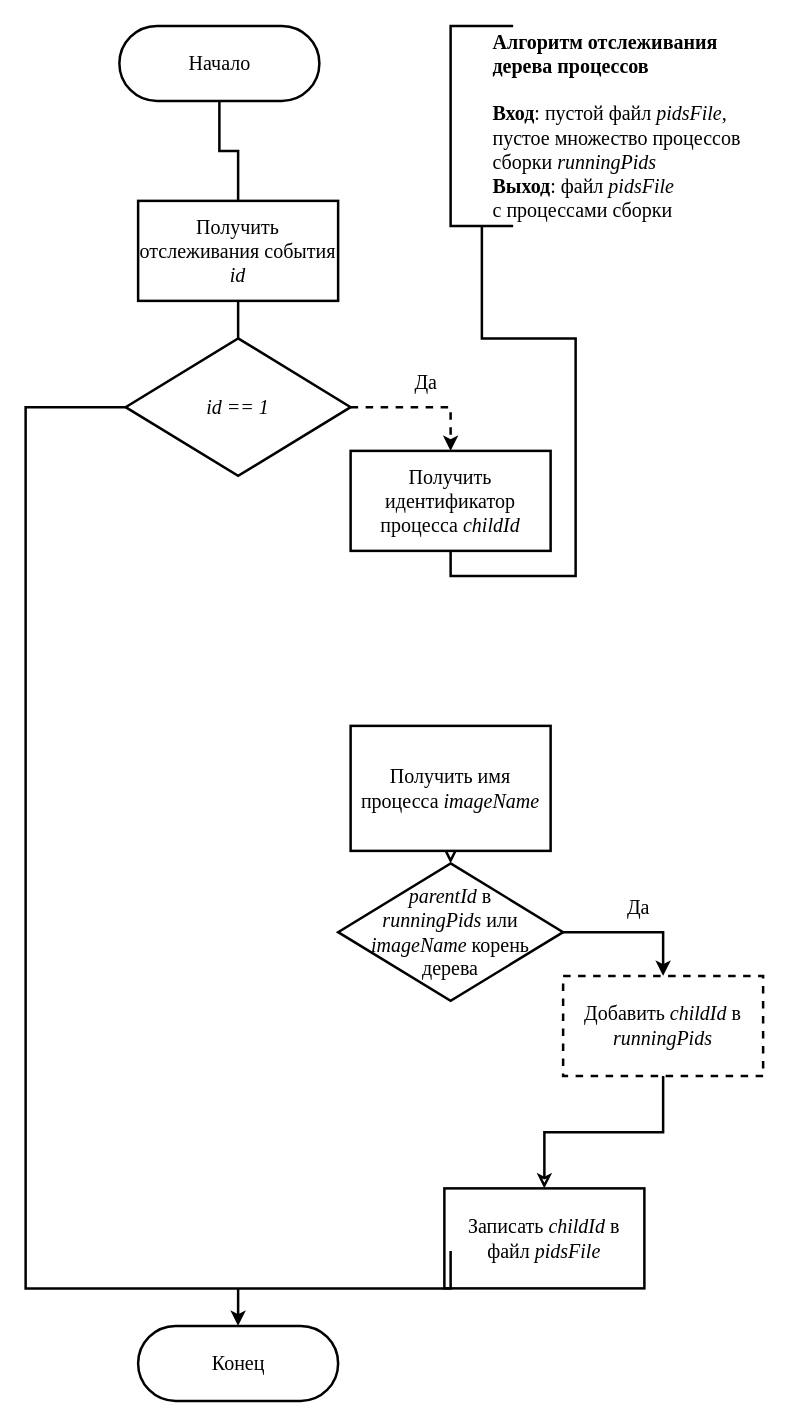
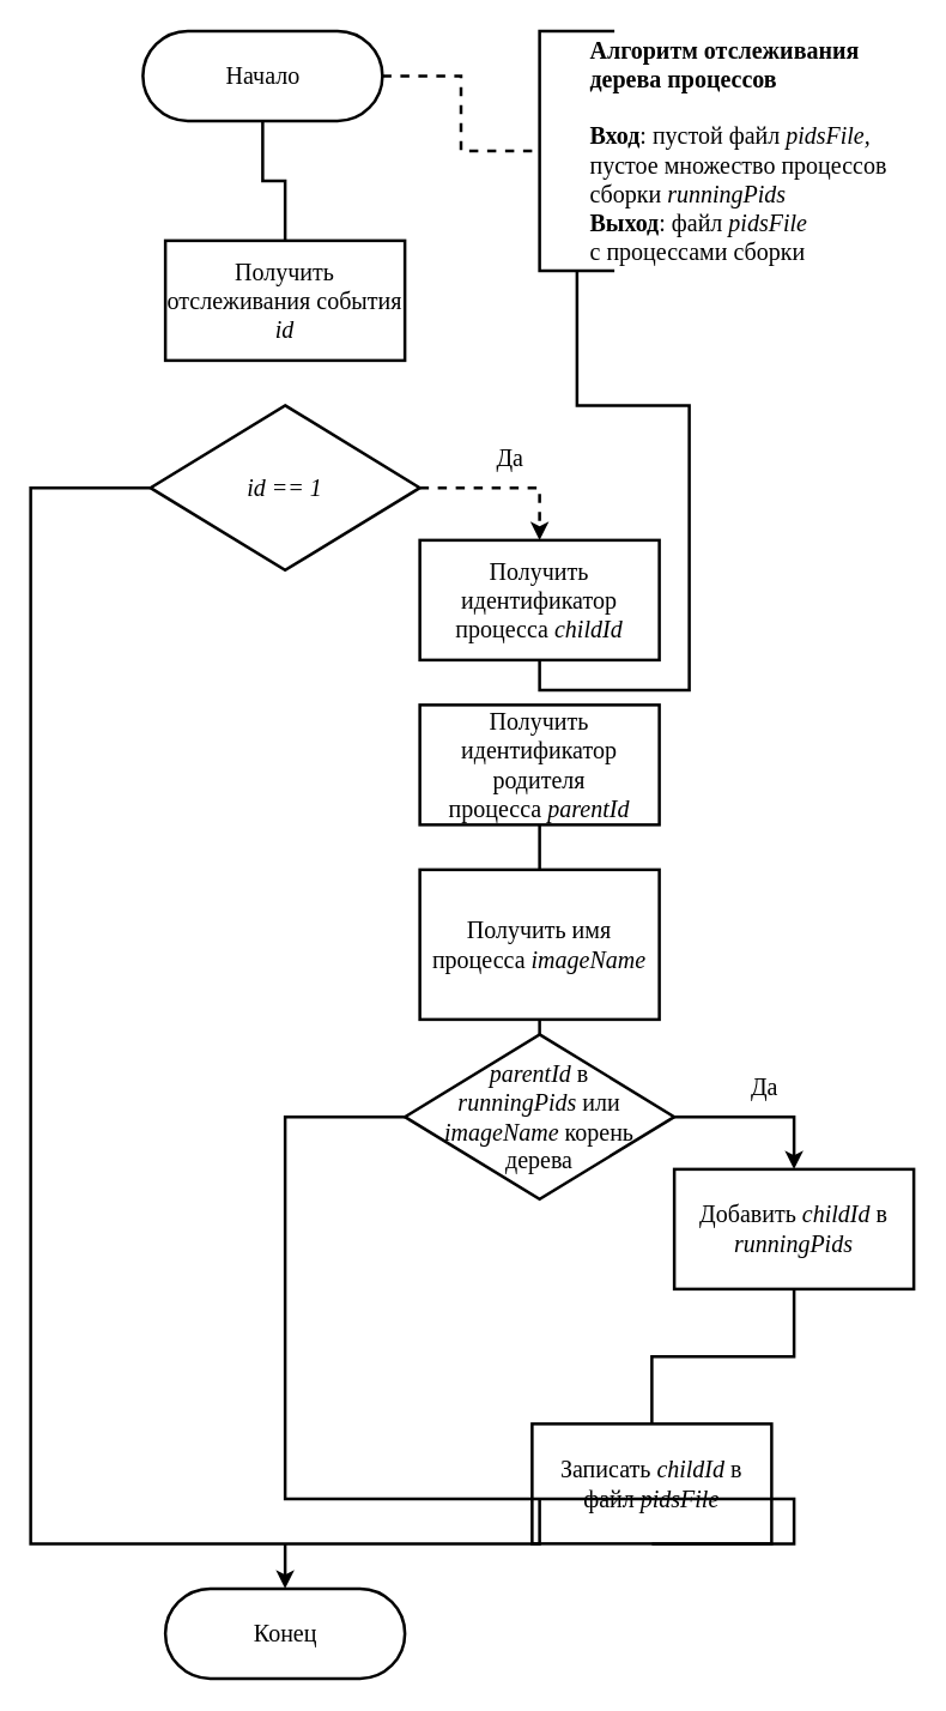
  <mxCell id="0" />
  <mxCell id="1" parent="0" />
  <mxCell id="2" value="&lt;div style=&quot;font-size: 16px;&quot;&gt;&lt;span style=&quot;white-space: pre;&quot;&gt;&#09;&lt;/span&gt;&lt;b&gt;Алгоритм отслеживания&amp;nbsp;&lt;/b&gt;&lt;/div&gt;&lt;div style=&quot;font-size: 16px;&quot;&gt;&lt;b&gt;&lt;span style=&quot;white-space: pre;&quot;&gt;&#09;&lt;/span&gt;дерева процессов&lt;/b&gt;&lt;/div&gt;&lt;div style=&quot;font-size: 16px;&quot;&gt;&lt;br&gt;&lt;/div&gt;&lt;span style=&quot;font-size: 16px;&quot;&gt;&#09;&lt;/span&gt;&lt;span style=&quot;white-space: pre;&quot;&gt;&#09;&lt;/span&gt;&lt;b&gt;Вход&lt;/b&gt;: пустой файл &lt;i&gt;pidsFile,&lt;br&gt;&lt;/i&gt;&lt;span style=&quot;white-space: pre;&quot;&gt;&#09;&lt;/span&gt;пустое множество процессов &lt;br&gt;&lt;span style=&quot;white-space: pre;&quot;&gt;&#09;&lt;/span&gt;сборки &lt;i&gt;runningPids&lt;/i&gt;&lt;br style=&quot;font-size: 16px;&quot;&gt;&lt;span style=&quot;font-size: 16px;&quot;&gt;&#09;&lt;/span&gt;&lt;span style=&quot;white-space: pre;&quot;&gt;&#09;&lt;/span&gt;&lt;b&gt;Выход&lt;/b&gt;: файл&amp;nbsp;&lt;i&gt;pidsFile&lt;br&gt;&lt;span style=&quot;white-space: pre;&quot;&gt;&#09;&lt;/span&gt;&lt;/i&gt;c процессами сборки" style="strokeWidth=2;html=1;shape=mxgraph.flowchart.annotation_1;align=left;pointerEvents=1;fontFamily=Times New Roman;fontSize=16;spacing=2;" parent="1" vertex="1"><mxGeometry x="360" y="20" width="50" height="160" as="geometry" /></mxCell>
  <mxCell id="3" style="edgeStyle=orthogonalEdgeStyle;rounded=0;orthogonalLoop=1;jettySize=auto;html=1;exitX=0.5;exitY=0.5;exitDx=0;exitDy=-30;exitPerimeter=0;fontFamily=Times New Roman;fontSize=16;endArrow=classic;endFill=1;strokeWidth=2;entryX=0.5;entryY=0.5;entryDx=0;entryDy=-30;entryPerimeter=0;" edge="1" parent="1" target="4"><mxGeometry relative="1" as="geometry"><mxPoint x="190" y="1030" as="sourcePoint" /></mxGeometry></mxCell>
  <mxCell id="4" value="&lt;font style=&quot;font-size: 16px;&quot;&gt;Конец&lt;/font&gt;" style="html=1;dashed=0;whitespace=wrap;shape=mxgraph.dfd.start;strokeWidth=2;fontFamily=Times New Roman;fontSize=16;spacing=2;" parent="1" vertex="1"><mxGeometry x="110" y="1060" width="160" height="60" as="geometry" /></mxCell>
- <mxCell id="5" style="edgeStyle=orthogonalEdgeStyle;rounded=0;orthogonalLoop=1;jettySize=auto;html=1;exitX=0.5;exitY=1;exitDx=0;exitDy=0;entryX=0.5;entryY=0;entryDx=0;entryDy=0;entryPerimeter=0;fontFamily=Times New Roman;fontSize=16;endArrow=none;endFill=0;strokeWidth=2;" edge="1" parent="1" source="6" target="24"><mxGeometry relative="1" as="geometry" /></mxCell>
  <mxCell id="6" value="&lt;font style=&quot;font-size: 16px;&quot;&gt;Получить отслеживания события &lt;i&gt;id&lt;/i&gt;&lt;br style=&quot;font-size: 16px;&quot;&gt;&lt;/font&gt;" style="rounded=0;whiteSpace=wrap;html=1;strokeWidth=2;fontFamily=Times New Roman;fontSize=16;spacing=2;" parent="1" vertex="1"><mxGeometry x="110" y="160" width="160" height="80" as="geometry" /></mxCell>
  <mxCell id="7" style="edgeStyle=orthogonalEdgeStyle;rounded=0;orthogonalLoop=1;jettySize=auto;html=1;exitX=0.5;exitY=0.5;exitDx=0;exitDy=30;exitPerimeter=0;entryX=0.5;entryY=0;entryDx=0;entryDy=0;fontFamily=Times New Roman;fontSize=16;endArrow=none;endFill=0;strokeWidth=2;" edge="1" parent="1" source="9" target="6"><mxGeometry relative="1" as="geometry" /></mxCell>
+ <mxCell id="8" style="edgeStyle=orthogonalEdgeStyle;rounded=0;orthogonalLoop=1;jettySize=auto;html=1;exitX=1;exitY=0.5;exitDx=0;exitDy=0;exitPerimeter=0;entryX=0;entryY=0.5;entryDx=0;entryDy=0;entryPerimeter=0;fontFamily=Times New Roman;fontSize=16;endArrow=none;endFill=0;strokeWidth=2;dashed=1;" edge="1" parent="1" source="9" target="2"><mxGeometry relative="1" as="geometry" /></mxCell>
  <mxCell id="9" value="Начало" style="html=1;dashed=0;whitespace=wrap;shape=mxgraph.dfd.start;strokeWidth=2;fontFamily=Times New Roman;fontSize=16;spacing=2;" vertex="1" parent="1"><mxGeometry x="95" y="20" width="160" height="60" as="geometry" /></mxCell>
  <mxCell id="10" style="edgeStyle=orthogonalEdgeStyle;rounded=0;orthogonalLoop=1;jettySize=auto;html=1;exitX=0.5;exitY=1;exitDx=0;exitDy=0;fontFamily=Times New Roman;fontSize=16;endArrow=none;endFill=0;strokeWidth=2;" edge="1" parent="1" source="11" target="2"><mxGeometry relative="1" as="geometry" /></mxCell>
  <mxCell id="11" value="&lt;font style=&quot;font-size: 16px;&quot;&gt;Получить идентификатор процесса &lt;i&gt;childId&lt;/i&gt;&lt;br style=&quot;font-size: 16px;&quot;&gt;&lt;/font&gt;" style="rounded=0;whiteSpace=wrap;html=1;strokeWidth=2;fontFamily=Times New Roman;fontSize=16;spacing=2;" vertex="1" parent="1"><mxGeometry x="280" y="360" width="160" height="80" as="geometry" /></mxCell>
- <mxCell id="14" style="edgeStyle=orthogonalEdgeStyle;rounded=0;orthogonalLoop=1;jettySize=auto;html=1;exitX=0.5;exitY=1;exitDx=0;exitDy=0;entryX=0.5;entryY=0;entryDx=0;entryDy=0;entryPerimeter=0;fontFamily=Times New Roman;fontSize=16;endArrow=block;endFill=0;strokeWidth=2;" edge="1" parent="1" source="15" target="21"><mxGeometry relative="1" as="geometry" /></mxCell>
+ <mxCell id="12" style="edgeStyle=orthogonalEdgeStyle;rounded=0;orthogonalLoop=1;jettySize=auto;html=1;exitX=0.5;exitY=1;exitDx=0;exitDy=0;entryX=0.5;entryY=0;entryDx=0;entryDy=0;fontFamily=Times New Roman;fontSize=16;endArrow=none;endFill=0;strokeWidth=2;" edge="1" parent="1" source="13" target="15"><mxGeometry relative="1" as="geometry" /></mxCell>
+ <mxCell id="13" value="&lt;font style=&quot;font-size: 16px;&quot;&gt;Получить идентификатор родителя процесса&amp;nbsp;&lt;i&gt;parentId&lt;/i&gt;&lt;br style=&quot;font-size: 16px;&quot;&gt;&lt;/font&gt;" style="rounded=0;whiteSpace=wrap;html=1;strokeWidth=2;fontFamily=Times New Roman;fontSize=16;spacing=2;" vertex="1" parent="1"><mxGeometry x="280" y="470" width="160" height="80" as="geometry" /></mxCell>
+ <mxCell id="14" style="edgeStyle=orthogonalEdgeStyle;rounded=0;orthogonalLoop=1;jettySize=auto;html=1;exitX=0.5;exitY=1;exitDx=0;exitDy=0;entryX=0.5;entryY=0;entryDx=0;entryDy=0;entryPerimeter=0;fontFamily=Times New Roman;fontSize=16;endArrow=none;endFill=0;strokeWidth=2;" edge="1" parent="1" source="15" target="21"><mxGeometry relative="1" as="geometry" /></mxCell>
  <mxCell id="15" value="&lt;font style=&quot;font-size: 16px;&quot;&gt;Получить имя процесса &lt;i&gt;imageName&lt;/i&gt;&lt;br style=&quot;font-size: 16px;&quot;&gt;&lt;/font&gt;" style="rounded=0;whiteSpace=wrap;html=1;strokeWidth=2;fontFamily=Times New Roman;fontSize=16;spacing=2;" vertex="1" parent="1"><mxGeometry x="280" y="580" width="160" height="100" as="geometry" /></mxCell>
  <mxCell id="16" value="&lt;font style=&quot;font-size: 16px;&quot;&gt;Записать &lt;i&gt;childId&lt;/i&gt; в файл &lt;i&gt;pidsFile&lt;/i&gt;&lt;br style=&quot;font-size: 16px;&quot;&gt;&lt;/font&gt;" style="rounded=0;whiteSpace=wrap;html=1;strokeWidth=2;fontFamily=Times New Roman;fontSize=16;spacing=2;" vertex="1" parent="1"><mxGeometry x="355" y="950" width="160" height="80" as="geometry" /></mxCell>
- <mxCell id="17" style="edgeStyle=orthogonalEdgeStyle;rounded=0;orthogonalLoop=1;jettySize=auto;html=1;exitX=0.5;exitY=1;exitDx=0;exitDy=0;entryX=0.5;entryY=0;entryDx=0;entryDy=0;fontFamily=Times New Roman;fontSize=16;endArrow=classic;endFill=0;strokeWidth=2;" edge="1" parent="1" source="18" target="16"><mxGeometry relative="1" as="geometry" /></mxCell>
- <mxCell id="18" value="&lt;font style=&quot;font-size: 16px;&quot;&gt;Добавить &lt;i&gt;childId&lt;/i&gt; в &lt;i&gt;runningPids&lt;/i&gt;&lt;br style=&quot;font-size: 16px;&quot;&gt;&lt;/font&gt;" style="rounded=0;whiteSpace=wrap;html=1;strokeWidth=2;fontFamily=Times New Roman;fontSize=16;spacing=2;dashed=1;" vertex="1" parent="1"><mxGeometry x="450" y="780" width="160" height="80" as="geometry" /></mxCell>
+ <mxCell id="17" style="edgeStyle=orthogonalEdgeStyle;rounded=0;orthogonalLoop=1;jettySize=auto;html=1;exitX=0.5;exitY=1;exitDx=0;exitDy=0;entryX=0.5;entryY=0;entryDx=0;entryDy=0;fontFamily=Times New Roman;fontSize=16;endArrow=none;endFill=0;strokeWidth=2;" edge="1" parent="1" source="18" target="16"><mxGeometry relative="1" as="geometry" /></mxCell>
+ <mxCell id="18" value="&lt;font style=&quot;font-size: 16px;&quot;&gt;Добавить &lt;i&gt;childId&lt;/i&gt; в &lt;i&gt;runningPids&lt;/i&gt;&lt;br style=&quot;font-size: 16px;&quot;&gt;&lt;/font&gt;" style="rounded=0;whiteSpace=wrap;html=1;strokeWidth=2;fontFamily=Times New Roman;fontSize=16;spacing=2;" vertex="1" parent="1"><mxGeometry x="450" y="780" width="160" height="80" as="geometry" /></mxCell>
  <mxCell id="19" style="edgeStyle=orthogonalEdgeStyle;rounded=0;orthogonalLoop=1;jettySize=auto;html=1;exitX=1;exitY=0.5;exitDx=0;exitDy=0;exitPerimeter=0;entryX=0.5;entryY=0;entryDx=0;entryDy=0;fontFamily=Times New Roman;fontSize=16;endArrow=classic;endFill=1;strokeWidth=2;" edge="1" parent="1" source="21" target="18"><mxGeometry relative="1" as="geometry" /></mxCell>
+ <mxCell id="20" style="edgeStyle=orthogonalEdgeStyle;rounded=0;orthogonalLoop=1;jettySize=auto;html=1;exitX=0;exitY=0.5;exitDx=0;exitDy=0;exitPerimeter=0;entryX=0.5;entryY=1;entryDx=0;entryDy=0;fontFamily=Times New Roman;fontSize=16;endArrow=none;endFill=0;strokeWidth=2;" edge="1" parent="1" source="21" target="16"><mxGeometry relative="1" as="geometry"><Array as="points"><mxPoint x="190" y="745" /><mxPoint x="190" y="1000" /><mxPoint x="530" y="1000" /></Array></mxGeometry></mxCell>
  <mxCell id="21" value="&lt;font style=&quot;font-size: 16px;&quot;&gt;&lt;i&gt;parentId &lt;/i&gt;в &lt;br&gt;&lt;i&gt;runningPids &lt;/i&gt;или&lt;br&gt;&lt;i&gt;imageName&lt;/i&gt; корень &lt;br&gt;дерева&lt;/font&gt;" style="strokeWidth=2;html=1;shape=mxgraph.flowchart.decision;whiteSpace=wrap;fontFamily=Times New Roman;fontSize=16;spacing=2;" vertex="1" parent="1"><mxGeometry x="270" y="690" width="180" height="110" as="geometry" /></mxCell>
  <mxCell id="22" style="edgeStyle=orthogonalEdgeStyle;rounded=0;orthogonalLoop=1;jettySize=auto;html=1;exitX=1;exitY=0.5;exitDx=0;exitDy=0;exitPerimeter=0;entryX=0.5;entryY=0;entryDx=0;entryDy=0;fontFamily=Times New Roman;fontSize=16;endArrow=classic;endFill=1;strokeWidth=2;dashed=1;" edge="1" parent="1" source="24" target="11"><mxGeometry relative="1" as="geometry" /></mxCell>
  <mxCell id="23" style="edgeStyle=orthogonalEdgeStyle;rounded=0;orthogonalLoop=1;jettySize=auto;html=1;exitX=0;exitY=0.5;exitDx=0;exitDy=0;exitPerimeter=0;fontFamily=Times New Roman;fontSize=16;endArrow=none;endFill=0;strokeWidth=2;" edge="1" parent="1" source="24"><mxGeometry relative="1" as="geometry"><mxPoint x="360" y="1000" as="targetPoint" /><Array as="points"><mxPoint x="20" y="325" /><mxPoint x="20" y="1030" /><mxPoint x="360" y="1030" /></Array></mxGeometry></mxCell>
  <mxCell id="24" value="&lt;i&gt;id == 1&lt;/i&gt;" style="strokeWidth=2;html=1;shape=mxgraph.flowchart.decision;whiteSpace=wrap;fontFamily=Times New Roman;fontSize=16;spacing=2;" vertex="1" parent="1"><mxGeometry x="100" y="270" width="180" height="110" as="geometry" /></mxCell>
  <mxCell id="25" value="Да" style="text;html=1;align=center;verticalAlign=middle;resizable=0;points=[];autosize=1;strokeColor=none;fillColor=none;fontSize=16;fontFamily=Times New Roman;" vertex="1" parent="1"><mxGeometry x="320" y="290" width="40" height="30" as="geometry" /></mxCell>
  <mxCell id="26" value="Да" style="text;html=1;align=center;verticalAlign=middle;resizable=0;points=[];autosize=1;strokeColor=none;fillColor=none;fontSize=16;fontFamily=Times New Roman;" vertex="1" parent="1"><mxGeometry x="490" y="710" width="40" height="30" as="geometry" /></mxCell>
